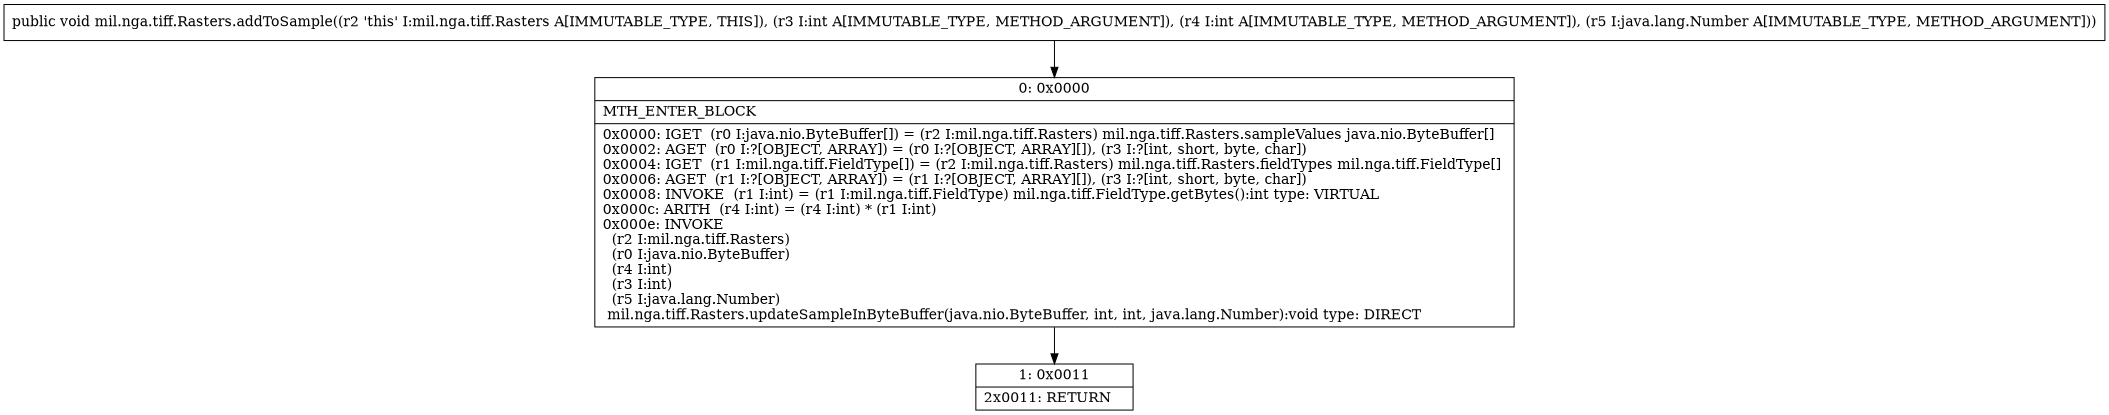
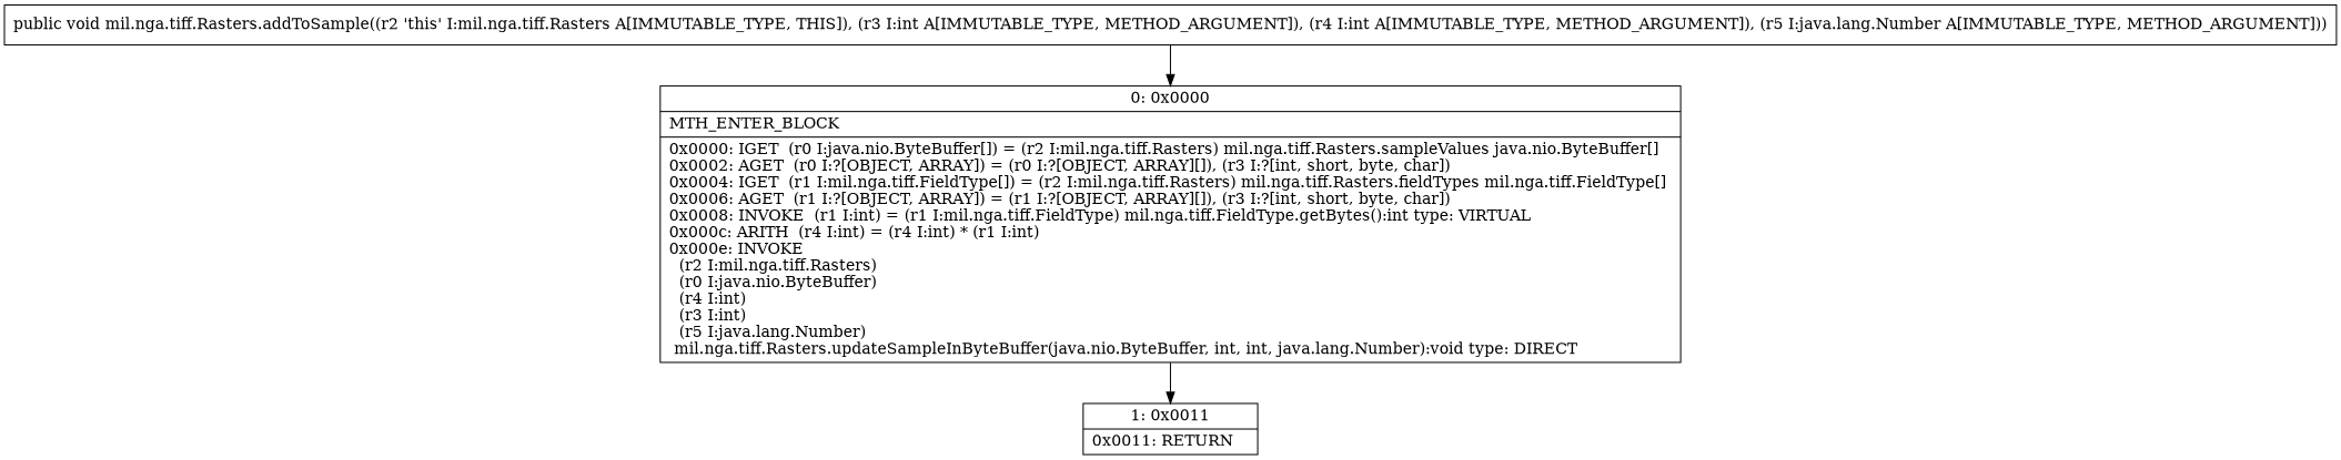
  digraph {
    node [shape=record]
    n1 [label="{0\:\ 0x0000|MTH_ENTER_BLOCK\l|0x0000: IGET  (r0 I:java.nio.ByteBuffer[]) = (r2 I:mil.nga.tiff.Rasters) mil.nga.tiff.Rasters.sampleValues java.nio.ByteBuffer[] \l0x0002: AGET  (r0 I:?[OBJECT, ARRAY]) = (r0 I:?[OBJECT, ARRAY][]), (r3 I:?[int, short, byte, char]) \l0x0004: IGET  (r1 I:mil.nga.tiff.FieldType[]) = (r2 I:mil.nga.tiff.Rasters) mil.nga.tiff.Rasters.fieldTypes mil.nga.tiff.FieldType[] \l0x0006: AGET  (r1 I:?[OBJECT, ARRAY]) = (r1 I:?[OBJECT, ARRAY][]), (r3 I:?[int, short, byte, char]) \l0x0008: INVOKE  (r1 I:int) = (r1 I:mil.nga.tiff.FieldType) mil.nga.tiff.FieldType.getBytes():int type: VIRTUAL \l0x000c: ARITH  (r4 I:int) = (r4 I:int) * (r1 I:int) \l0x000e: INVOKE  \l  (r2 I:mil.nga.tiff.Rasters)\l  (r0 I:java.nio.ByteBuffer)\l  (r4 I:int)\l  (r3 I:int)\l  (r5 I:java.lang.Number)\l mil.nga.tiff.Rasters.updateSampleInByteBuffer(java.nio.ByteBuffer, int, int, java.lang.Number):void type: DIRECT \l}"]
-   n2 [label="{1\:\ 0x0011|2x0011: RETURN   \l}"]
+   n2 [label="{1\:\ 0x0011|0x0011: RETURN   \l}"]
    n3 [label="{public void mil.nga.tiff.Rasters.addToSample((r2 'this' I:mil.nga.tiff.Rasters A[IMMUTABLE_TYPE, THIS]), (r3 I:int A[IMMUTABLE_TYPE, METHOD_ARGUMENT]), (r4 I:int A[IMMUTABLE_TYPE, METHOD_ARGUMENT]), (r5 I:java.lang.Number A[IMMUTABLE_TYPE, METHOD_ARGUMENT])) }"]
    n1 -> n2
    n3 -> n1
  }
